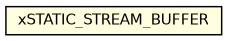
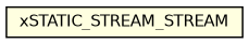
  digraph {
    rankdir=LR
-   n1 [color=black fillcolor=lightyellow fontname=Helvetica fontsize=10 height=0.2 label=xSTATIC_STREAM_BUFFER shape=record style=filled width=0.4]
+   n1 [color=black fillcolor=lightyellow fontname=Helvetica fontsize=10 height=0.2 label=xSTATIC_STREAM_STREAM shape=record style=filled width=0.4]
  }
